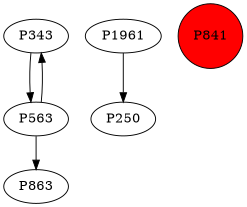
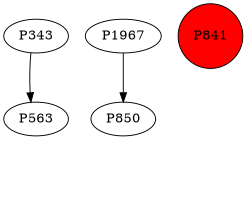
  digraph {
    n1 [label=P343]
    P563
-   P863
-   P1967 [label=P1961]
-   P850 [label=P250]
+   P1967
+   P850
    P841 [fillcolor=red shape=circle style=filled]
    n1 -> P563
-   P563 -> n1
-   P563 -> P863
    P1967 -> P850
  }
